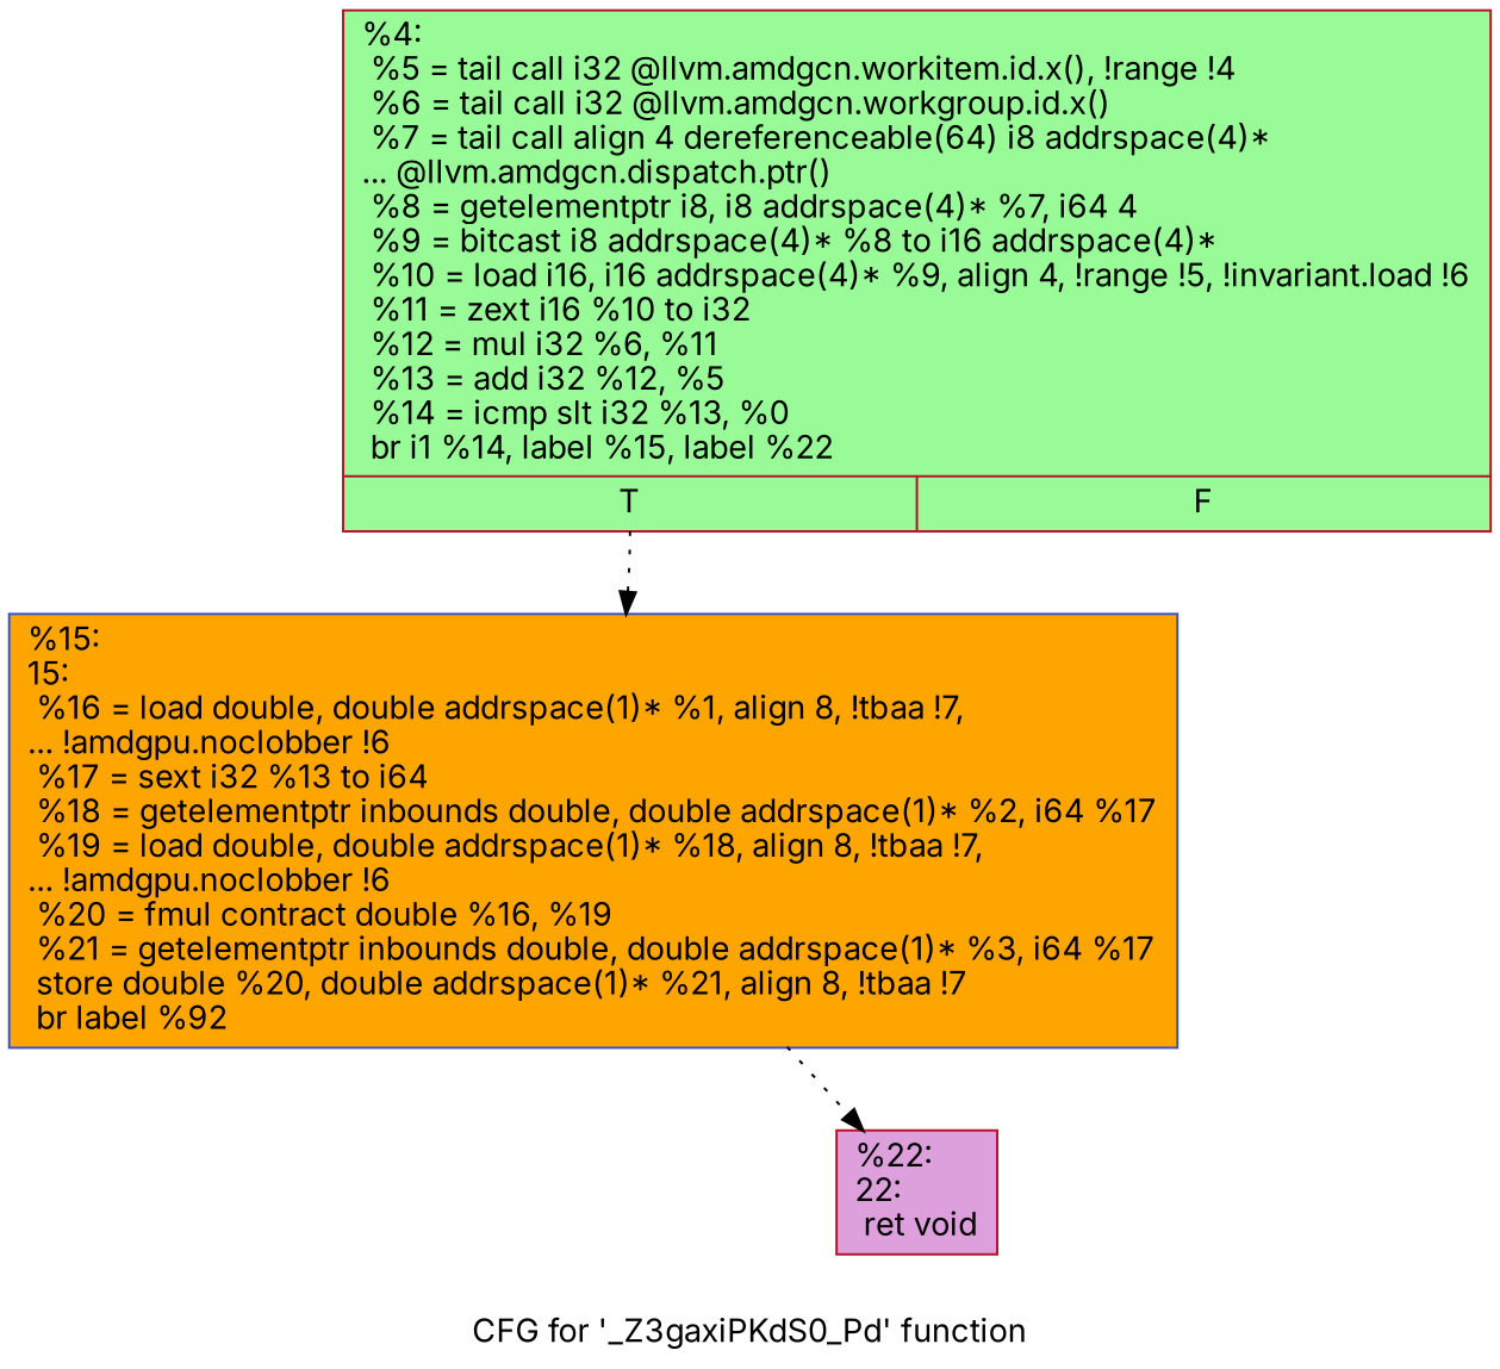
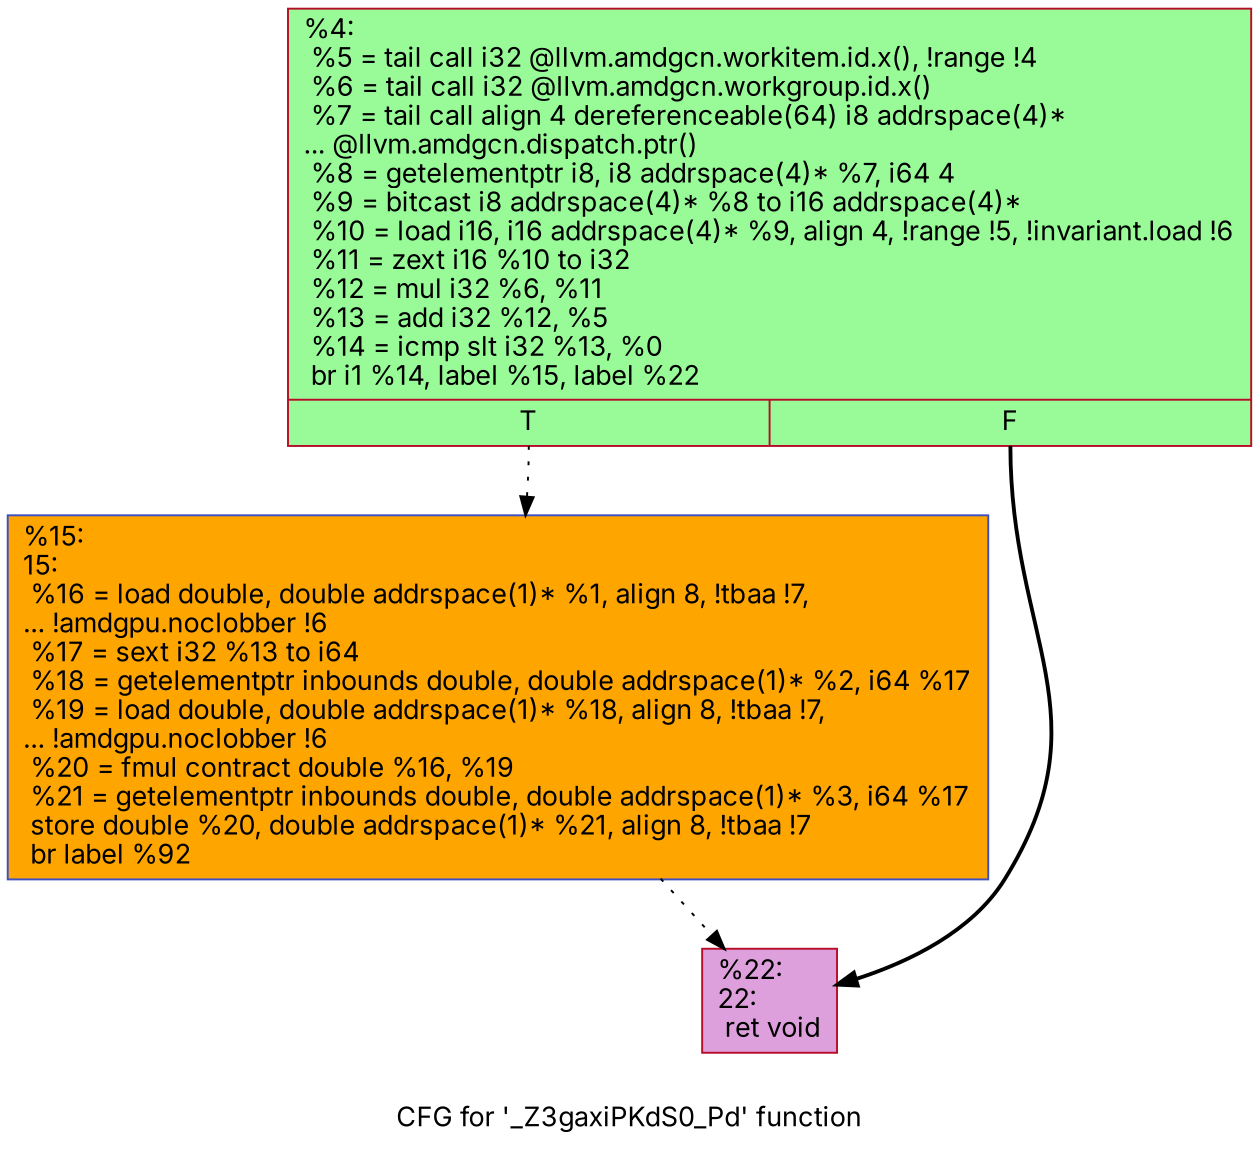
  digraph {
    fontname=Inter
    label="CFG for '_Z3gaxiPKdS0_Pd' function"
    node [color="#b70d28ff" fontname=Inter shape=record style=filled]
    edge [fontname=Inter style=dotted]
    n1 [fillcolor=palegreen label="{%4:\l  %5 = tail call i32 @llvm.amdgcn.workitem.id.x(), !range !4\l  %6 = tail call i32 @llvm.amdgcn.workgroup.id.x()\l  %7 = tail call align 4 dereferenceable(64) i8 addrspace(4)*\l... @llvm.amdgcn.dispatch.ptr()\l  %8 = getelementptr i8, i8 addrspace(4)* %7, i64 4\l  %9 = bitcast i8 addrspace(4)* %8 to i16 addrspace(4)*\l  %10 = load i16, i16 addrspace(4)* %9, align 4, !range !5, !invariant.load !6\l  %11 = zext i16 %10 to i32\l  %12 = mul i32 %6, %11\l  %13 = add i32 %12, %5\l  %14 = icmp slt i32 %13, %0\l  br i1 %14, label %15, label %22\l|{<s0>T|<s1>F}}"]
    n2 [color="#3d50c3ff" fillcolor=orange label="{%15:\l15:                                               \l  %16 = load double, double addrspace(1)* %1, align 8, !tbaa !7,\l... !amdgpu.noclobber !6\l  %17 = sext i32 %13 to i64\l  %18 = getelementptr inbounds double, double addrspace(1)* %2, i64 %17\l  %19 = load double, double addrspace(1)* %18, align 8, !tbaa !7,\l... !amdgpu.noclobber !6\l  %20 = fmul contract double %16, %19\l  %21 = getelementptr inbounds double, double addrspace(1)* %3, i64 %17\l  store double %20, double addrspace(1)* %21, align 8, !tbaa !7\l  br label %92\l}"]
    n3 [fillcolor=plum label="{%22:\l22:                                               \l  ret void\l}"]
    n1 -> n2 [tailport=s0]
+   n1 -> n3 [style=bold tailport=s1]
    n2 -> n3
  }
